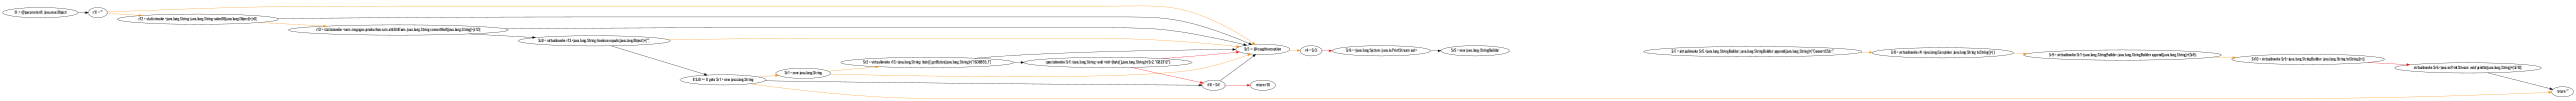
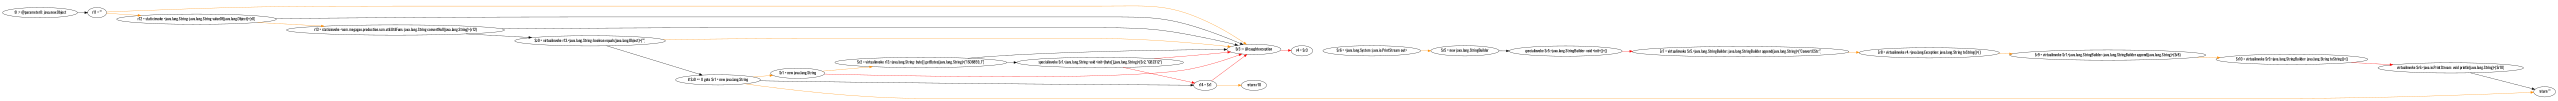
  digraph {
    fontname=Oswald
    rankdir=LR
    node [fontname=Oswald]
    edge [color=black fontname=Oswald]
    n1 [label="r0 := @parameter0: java.new.Object"]
    "r11 = \"\""
    "r12 = staticinvoke <java.lang.String: java.lang.String valueOf(java.lang.Object)>(r0)"
    "$r3 := @caughtexception"
    "r13 = staticinvoke <com.megagao.production.ssm.util.UtilFuns: java.lang.String convertNull(java.lang.String)>(r12)"
    "r4 = $r3"
    "$z0 = virtualinvoke r13.<java.lang.String: boolean equals(java.lang.Object)>(\"\")"
    "if $z0 == 0 goto $r1 = new java.lang.String"
    "return \"\""
    "$r1 = new java.lang.String"
    "r14 = $r1"
    "$r2 = virtualinvoke r13.<java.lang.String: byte[] getBytes(java.lang.String)>(\"ISO8859_1\")"
    "specialinvoke $r1.<java.lang.String: void <init>(byte[],java.lang.String)>($r2, \"GB2312\")"
    n14 [label="return r10"]
    "$r6 = <java.lang.System: java.io.PrintStream out>"
    "$r5 = new java.lang.StringBuilder"
+   "specialinvoke $r5.<java.lang.StringBuilder: void <init>()>()"
    "$r7 = virtualinvoke $r5.<java.lang.StringBuilder: java.lang.StringBuilder append(java.lang.String)>(\"ConvertCStr:\")"
    "$r8 = virtualinvoke r4.<java.lang.Exception: java.lang.String toString()>()"
    "$r9 = virtualinvoke $r7.<java.lang.StringBuilder: java.lang.StringBuilder append(java.lang.String)>($r8)"
    "$r10 = virtualinvoke $r9.<java.lang.StringBuilder: java.lang.String toString()>()"
    "virtualinvoke $r6.<java.io.PrintStream: void println(java.lang.String)>($r10)"
    n1 -> "r11 = \"\""
    "r11 = \"\"" -> "r12 = staticinvoke <java.lang.String: java.lang.String valueOf(java.lang.Object)>(r0)" [color=darkorange]
    "r11 = \"\"" -> "$r3 := @caughtexception" [color=darkorange]
    "r12 = staticinvoke <java.lang.String: java.lang.String valueOf(java.lang.Object)>(r0)" -> "$r3 := @caughtexception"
    "r12 = staticinvoke <java.lang.String: java.lang.String valueOf(java.lang.Object)>(r0)" -> "r13 = staticinvoke <com.megagao.production.ssm.util.UtilFuns: java.lang.String convertNull(java.lang.String)>(r12)" [color=darkorange]
-   "$r3 := @caughtexception" -> "r4 = $r3" [color=darkorange]
+   "$r3 := @caughtexception" -> "r4 = $r3" [color=red]
    "r13 = staticinvoke <com.megagao.production.ssm.util.UtilFuns: java.lang.String convertNull(java.lang.String)>(r12)" -> "$r3 := @caughtexception"
    "r13 = staticinvoke <com.megagao.production.ssm.util.UtilFuns: java.lang.String convertNull(java.lang.String)>(r12)" -> "$z0 = virtualinvoke r13.<java.lang.String: boolean equals(java.lang.Object)>(\"\")"
-   "r4 = $r3" -> "$r6 = <java.lang.System: java.io.PrintStream out>" [color=red]
    "$z0 = virtualinvoke r13.<java.lang.String: boolean equals(java.lang.Object)>(\"\")" -> "$r3 := @caughtexception" [color=darkorange]
    "$z0 = virtualinvoke r13.<java.lang.String: boolean equals(java.lang.Object)>(\"\")" -> "if $z0 == 0 goto $r1 = new java.lang.String"
    "if $z0 == 0 goto $r1 = new java.lang.String" -> "return \"\"" [color=darkorange]
    "if $z0 == 0 goto $r1 = new java.lang.String" -> "$r1 = new java.lang.String" [color=darkorange]
    "if $z0 == 0 goto $r1 = new java.lang.String" -> "r14 = $r1"
-   "$r1 = new java.lang.String" -> "$r3 := @caughtexception" [color=darkorange]
+   "$r1 = new java.lang.String" -> "$r3 := @caughtexception" [color=red]
    "$r1 = new java.lang.String" -> "$r2 = virtualinvoke r13.<java.lang.String: byte[] getBytes(java.lang.String)>(\"ISO8859_1\")" [color=darkorange]
-   "r14 = $r1" -> "$r3 := @caughtexception"
-   "r14 = $r1" -> n14 [color=red]
+   "r14 = $r1" -> "$r3 := @caughtexception" [color=red]
+   "r14 = $r1" -> n14 [color=darkorange]
    "$r2 = virtualinvoke r13.<java.lang.String: byte[] getBytes(java.lang.String)>(\"ISO8859_1\")" -> "$r3 := @caughtexception"
    "$r2 = virtualinvoke r13.<java.lang.String: byte[] getBytes(java.lang.String)>(\"ISO8859_1\")" -> "specialinvoke $r1.<java.lang.String: void <init>(byte[],java.lang.String)>($r2, \"GB2312\")"
    "specialinvoke $r1.<java.lang.String: void <init>(byte[],java.lang.String)>($r2, \"GB2312\")" -> "$r3 := @caughtexception" [color=red]
    "specialinvoke $r1.<java.lang.String: void <init>(byte[],java.lang.String)>($r2, \"GB2312\")" -> "r14 = $r1" [color=red]
-   "$r6 = <java.lang.System: java.io.PrintStream out>" -> "$r5 = new java.lang.StringBuilder"
+   "$r6 = <java.lang.System: java.io.PrintStream out>" -> "$r5 = new java.lang.StringBuilder" [color=darkorange]
+   "$r5 = new java.lang.StringBuilder" -> "specialinvoke $r5.<java.lang.StringBuilder: void <init>()>()"
+   "specialinvoke $r5.<java.lang.StringBuilder: void <init>()>()" -> "$r7 = virtualinvoke $r5.<java.lang.StringBuilder: java.lang.StringBuilder append(java.lang.String)>(\"ConvertCStr:\")" [color=red]
    "$r7 = virtualinvoke $r5.<java.lang.StringBuilder: java.lang.StringBuilder append(java.lang.String)>(\"ConvertCStr:\")" -> "$r8 = virtualinvoke r4.<java.lang.Exception: java.lang.String toString()>()" [color=darkorange]
    "$r8 = virtualinvoke r4.<java.lang.Exception: java.lang.String toString()>()" -> "$r9 = virtualinvoke $r7.<java.lang.StringBuilder: java.lang.StringBuilder append(java.lang.String)>($r8)" [color=darkorange]
    "$r9 = virtualinvoke $r7.<java.lang.StringBuilder: java.lang.StringBuilder append(java.lang.String)>($r8)" -> "$r10 = virtualinvoke $r9.<java.lang.StringBuilder: java.lang.String toString()>()" [color=darkorange]
    "$r10 = virtualinvoke $r9.<java.lang.StringBuilder: java.lang.String toString()>()" -> "virtualinvoke $r6.<java.io.PrintStream: void println(java.lang.String)>($r10)" [color=red]
    "virtualinvoke $r6.<java.io.PrintStream: void println(java.lang.String)>($r10)" -> "return \"\""
  }
